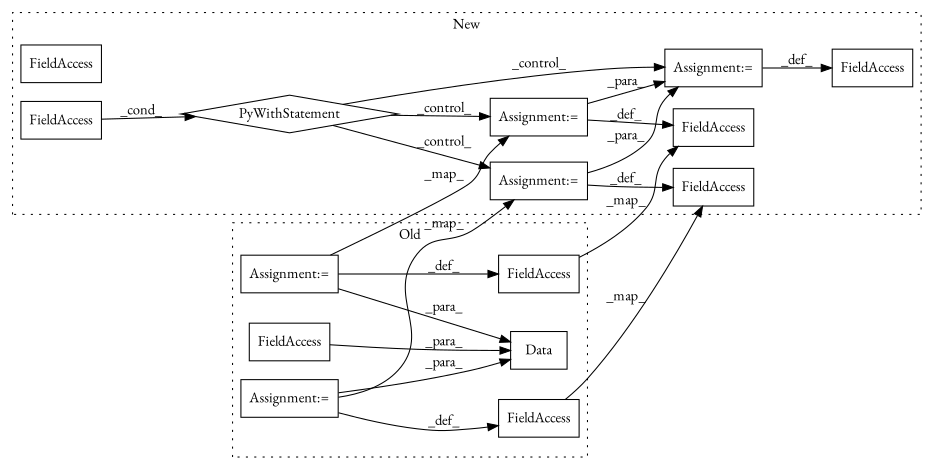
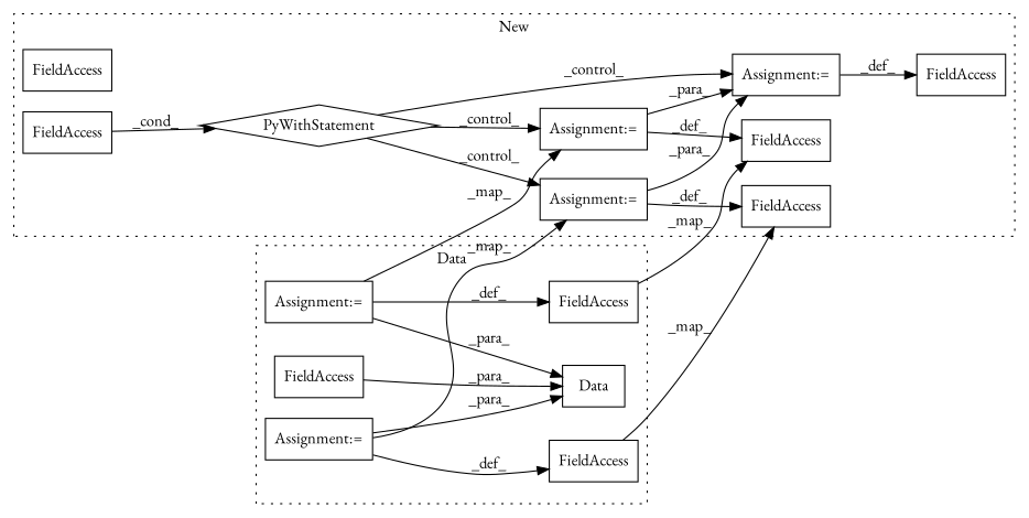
  digraph {
    rankdir=LR
    fontname="EB Garamond"
    node [a=22 l=1 s=402 shape=box fontname="EB Garamond"]
    edge [fontname="EB Garamond"]
    n1 [a=32 l="5,1" label=Data s="541,576"]
    n2 [a=7 label="Assignment:=" s=459]
    n3 [a=7 label="Assignment:=" s=507]
    n4 [label=FieldAccess s=546]
    n5 [l=5 label=FieldAccess s=502]
    n6 [label=FieldAccess s=458]
    n7 [a=104 l="10,2" label=PyWithStatement s="392,407" shape=diamond]
    n8 [a=7 label="Assignment:=" s=441]
    n9 [a=7 label="Assignment:=" s=511]
    n10 [a=7 label="Assignment:=" s=479]
    n11 [label=FieldAccess s=510]
    n12 [l=5 label=FieldAccess]
    n13 [l=5 label=FieldAccess s=474]
    n14 [label=FieldAccess s=440]
    n15 [l=5 label=FieldAccess]
    subgraph cluster_1 {
-     label=Old
+     label=Data
      style=dotted
      n1
      n2
      n3
      n4
      n5
      n6
    }
    subgraph cluster_2 {
      label=New
      style=dotted
      n7
      n8
      n9
      n10
      n11
      n12
      n13
      n14
      n15
    }
    n2 -> n1 [label=_para_]
    n2 -> n6 [label=_def_]
    n2 -> n8 [label=_map_]
    n3 -> n1 [label=_para_]
    n3 -> n5 [label=_def_]
    n3 -> n10 [label=_map_]
    n4 -> n1 [label=_para_]
    n5 -> n13 [label=_map_]
    n6 -> n14 [label=_map_]
    n7 -> n8 [label=_control_]
    n7 -> n9 [label=_control_]
    n7 -> n10 [label=_control_]
    n8 -> n9 [label=_para_]
    n8 -> n14 [label=_def_]
    n9 -> n11 [label=_def_]
    n10 -> n9 [label=_para_]
    n10 -> n13 [label=_def_]
    n15 -> n7 [label=_cond_]
  }
